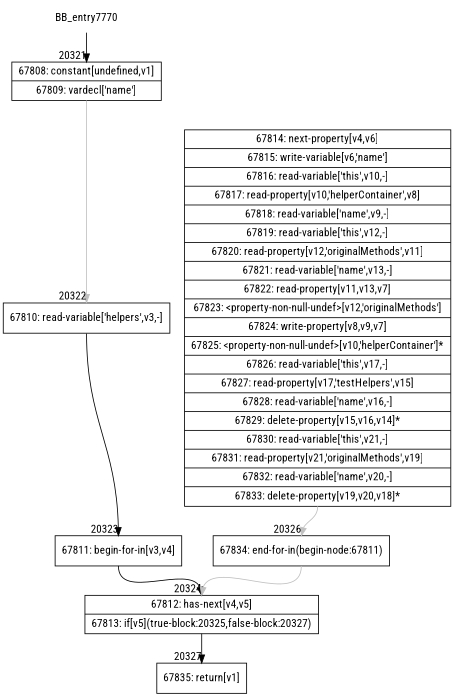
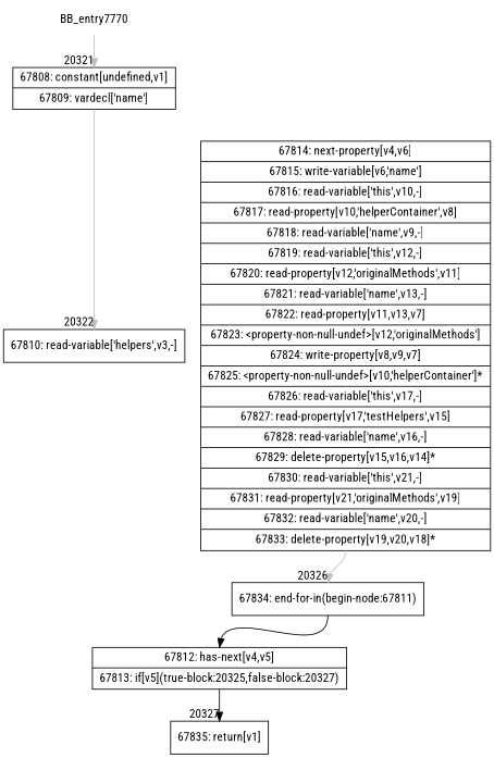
  digraph {
    fontname="Roboto Condensed"
    rankdir=TD
    node [fontname="Roboto Condensed" shape=record]
    edge [fontname="Roboto Condensed" headport=n tailport=s]
    n1 [label=BB_entry7770 shape=none]
    n2 [label="{67808: constant[undefined,v1]|67809: vardecl['name']}"]
    n3 [label="{67810: read-variable['helpers',v3,-]}"]
-   n4 [label="{67811: begin-for-in[v3,v4]}"]
    n5 [label="{67812: has-next[v4,v5]|67813: if[v5](true-block:20325,false-block:20327)}"]
    n6 [label="{67835: return[v1]}"]
    n7 [label="{67814: next-property[v4,v6]|67815: write-variable[v6,'name']|67816: read-variable['this',v10,-]|67817: read-property[v10,'helperContainer',v8]|67818: read-variable['name',v9,-]|67819: read-variable['this',v12,-]|67820: read-property[v12,'originalMethods',v11]|67821: read-variable['name',v13,-]|67822: read-property[v11,v13,v7]|67823: \<property-non-null-undef\>[v12,'originalMethods']|67824: write-property[v8,v9,v7]|67825: \<property-non-null-undef\>[v10,'helperContainer']*|67826: read-variable['this',v17,-]|67827: read-property[v17,'testHelpers',v15]|67828: read-variable['name',v16,-]|67829: delete-property[v15,v16,v14]*|67830: read-variable['this',v21,-]|67831: read-property[v21,'originalMethods',v19]|67832: read-variable['name',v20,-]|67833: delete-property[v19,v20,v18]*}"]
    n8 [label="{67834: end-for-in(begin-node:67811)}"]
-   n1 -> n2 [headlabel="    20321"]
+   n1 -> n2 [headlabel="    20321" color=gray]
    n2 -> n3 [color=gray headlabel="      20322"]
-   n3 -> n4 [headlabel="      20323"]
-   n4 -> n5 [headlabel="      20324"]
    n5 -> n6 [headlabel="      20327"]
    n7 -> n8 [color=gray headlabel="      20326"]
-   n8 -> n5 [color=gray]
+   n8 -> n5
  }
